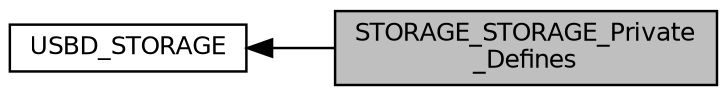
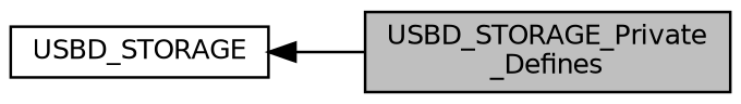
  digraph {
    rankdir=LR
    node [color=black fontname=Helvetica fontsize=10 shape=record style=filled]
-   n1 [fillcolor=grey75 fontcolor=black height=0.2 label="STORAGE_STORAGE_Private\l_Defines" width=0.4]
+   n1 [fillcolor=grey75 fontcolor=black height=0.2 label="USBD_STORAGE_Private\l_Defines" width=0.4]
    n2 [fillcolor=white height=0.2 label=USBD_STORAGE width=0.4]
    n2 -> n1 [dir=back fontname=Helvetica fontsize=10 labelfontname=Helvetica labelfontsize=10 shape=plaintext style=solid]
  }
